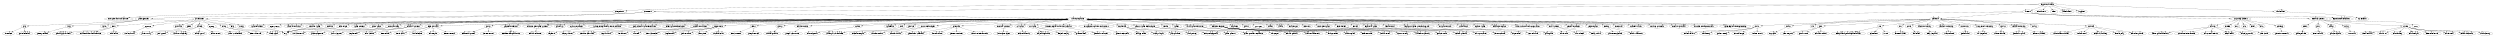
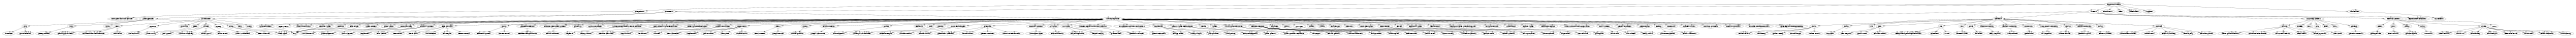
  digraph {
    "Hypersocks Team"
    Competitors
    Customers
    Distributors
    Other
    Partners
    Stakeholders
    Suppliers
    Wholesalers
    "Everyone else until partner!"
    Government
    "Space Agencies"
    "Private Companies"
    "Computing Centers"
    "Research Centers"
    "Experimental Facilities"
    Academia
    "TCL Hofman"
    iLaunch
    DARPA
    DSTG
    NOAA
    BOM
    Austrade
    DAIRNet
    AFRL
    SIAA
    ESA
    ASA
    SASIC
    "One Giant Leap"
    "Dassault Systems"
    "LEAP Australia"
    Ansys
    "Space Connect"
    "SpaceBase Limited"
    "Robinson Aerospace Systems"
    "Sydney Interplanetary Rover Initiative"
    "Andy Thomas Space Foundation"
    "Fleet Space Technologies"
    "Athena AI"
    "Cyborg Dynamics"
    "Cicada Innovations"
    Hypersonix
    ELO2
    ANT61
    "Axiom Space"
    Deloitte
    "Space machines"
    "Saber astronautics"
    "Neumann Space"
    "Fluid Numerics"
    Codee
    Intel
-   HeliMods [label=SpaceBase]
+   HeliMods
    AROSE
    "Inovor Technologies"
    hyimpulse
    "Nominal Systems"
    "C4 Space"
    "QL Space"
    "Siemens Digital Industries Software"
    "Aerospace Propulsion Products B.V."
    "Rocket Lab"
    "Gilmour Space Technologies"
    Memko
    SpaceX
    "Varda Space Industries"
    "Blue Origin"
    Raytheon
    Thales
    Safran
    "Reaction Engines"
    Airbus
    "Rolls-Royce"
    Hermeus
    "Venus Aerospace"
    n78 [label=Kenrick]
    "Equatorial Space"
    "Aliena Pte Ltd"
    "Singapore Space & Technology Ltd"
    "NuSpace Pte Ltd"
    Stratolaunch
    "Pythom Space"
    "Radian Aerospace"
    "Wave Motion Launch Corporation"
    "General Dynamics"
    "GE Aerospace"
    "Astro Aero"
    "EntX Limited"
    Honeywell
    "Lockheed Martin"
    "Northrop Grumman"
    "Nova Systems"
    "Komatsu Australia"
    Boeing
    "Frontier Development Lab"
    "Space Exploration Engineering"
    "BAE systems"
    "Darin Lovett"
    "Joni Sytsma"
    "Shivaun Maccarthy"
    "Milica Symul"
    "Susan Swithenbank"
    "Bianca Capra"
    "Peter Manovski"
    "Asiful Islam"
    "Ashoka Jayawardena"
    "Mohammadreza Khanarmuei"
    "Mel Mcdowall"
    "Javier Urzay"
    "Jeremy Hallett"
    "N/A"
    "Liz Pearce"
    "Arvind Ramana"
    "Jackie Carpenter"
    "Yui Shimomura"
    "Iman Samani"
    "Stuart Seymon"
    "Stephen Hill"
    "Lewis Clark"
    "David Fletcher"
    "Dave Hyde"
    "Bennett Frerck"
    "Peter Brand"
    "Simone Venturi"
    "Ekaterina Guseva"
    "Emeline Paat-Dahlstrom"
    "Edward Robinson"
    "Kaylee Li"
    "Darcey Watson"
    "Hemant Chaurasia"
    "Tim Parsons"
    "Ingrid Marsh"
    "Michael Smart"
    "Matt Hill"
    "Leon Schmechel"
    "Stephen Hall"
    "Andrew Dann"
    "Sam Grieve"
    "Joseph Kenrick"
    "Ben Sorensen"
    "Mikhail Asavkin"
    "Joseph Schoonover"
    "Manuel Arenaz"
    "Sharanya Subramaniam"
    "Michelle Keegan"
    "Daniel Wardle"
    "Matthew Tetlow"
    "Vittorio Di Pietrantonio"
    "Alessandro Staffolani"
    "Ilnur Farizanov"
    "Jérôme Messineo"
    "Christopher Capon"
    "Rick Doblanovic"
    "Raj Karangautam"
    "Thejesh Poojary"
    "Ariane Platell"
    "Alessandro Mancini"
    "Antonio Ficuciello"
    "Sandy Tirtey"
    "Philipp Dahm"
    "Mckay Whight"
    "Jack Gardiner"
    "Adam Gilmour"
    "Enrico Paccagnella"
    "Julian Gonzalez Escalante"
    "Nik Cooper"
    "Marat Kulakhmetov"
    "Edward Almaria"
    "Michela Gramola"
    "Pedro Goncalves"
    "Kathryn Evans"
    "Yashi Kuplish"
    "Felix Newman"
    "Shubha Verma"
    "Connor O'Pray"
    "Vladeta Zmijanovic"
    "Ignacio Duran"
    "Simone Colonia"
    "Dipen Patel"
    "Scott Edwards"
    "Allan Adias"
    "Ivan Vuletich"
    "Teddy Zvidza"
    "Travis Yuan"
    "Julie Duetsch-Patel"
    "David Williamson"
    CINECA
    Pawsey
    RIKEN
    NCI
    CSC
    HLRS
    BSC
    CSIRO
    LLNL
    ORNL
    ANL
    Data61
    NASA
    UniSA
    UniMelb
    UNSW
    UniSQ
    ISU
    ANU
    UQ
    MQ
    Curtin
    "Illinois University"
    "Stanford University"
    "KU Leuven"
    "Stony Brook University"
    KAUST
    "Khalifa University"
    "Antonio Memmolo"
    "Ilkhom Abdurakhmanov"
    "Cristian Di Pietrantonio"
    "Marco De la Pierre"
    "Pascal Elahi"
    "Maciej Cytowski"
    "Sean Smith"
    "Daniel Liang"
    "Hasan Rayan"
    "Peter Kambouris"
    "Xavier Leal"
    "Vedika Latchman"
    "Mark Cheung"
    "Kimal Hiralall"
    "Yannan Lu"
    "Ashley Barker"
    "Romit Maulik"
    "Ali Cheraghian"
    "Bruno Dias"
    "Massimiliano Nardini"
    "Melissa Kozul"
    "Richard Sandberg"
    "Thomas Jelly"
    "Pawel Przytarski"
    "Russell Boyce"
    "Melrose Brown"
    "Krishna Talluru"
    "David Petty"
    "Andrew Neely"
    "Ingo Jahn"
    "Sean O'Byrne"
    "Anna Moore"
    "Eduardo Trifoni"
    "Ramprakash Ananthapadmanaban"
    "Kyle Damm"
    "Yu Liu"
    "Fatemeh Salehi"
    "Phil Bland"
    "Kelly Stephani"
    "Marco Panesi"
    "Andrea Lani"
    "Eva Siegmann"
    "Matteo Parsani"
    "Roberto Sabatini"
    "Alessandro Gardi"
    "Hypersocks Team" -> Competitors
    "Hypersocks Team" -> Customers
    "Hypersocks Team" -> Distributors
    "Hypersocks Team" -> Other
    "Hypersocks Team" -> Partners
    "Hypersocks Team" -> Stakeholders
    "Hypersocks Team" -> Suppliers
    "Hypersocks Team" -> Wholesalers
    Competitors -> "Everyone else until partner!"
    Customers -> Government
    Customers -> "Space Agencies"
    Customers -> "Private Companies"
    Partners -> "Private Companies"
    Partners -> "Computing Centers"
    Partners -> "Research Centers"
    Partners -> "Experimental Facilities"
    Partners -> Academia
    Wholesalers -> "TCL Hofman"
    Government -> iLaunch
    Government -> DARPA
    Government -> DSTG
    Government -> NOAA
    Government -> BOM
    Government -> Austrade
    Government -> DAIRNet
    Government -> AFRL
    "Space Agencies" -> SIAA
    "Space Agencies" -> ESA
    "Space Agencies" -> ASA
    "Space Agencies" -> SASIC
    "Private Companies" -> "One Giant Leap"
    "Private Companies" -> "Dassault Systems"
    "Private Companies" -> "LEAP Australia"
    "Private Companies" -> Ansys
    "Private Companies" -> "Space Connect"
    "Private Companies" -> "SpaceBase Limited"
    "Private Companies" -> "Robinson Aerospace Systems"
    "Private Companies" -> "Robinson Aerospace Systems"
    "Private Companies" -> "Sydney Interplanetary Rover Initiative"
    "Private Companies" -> "Andy Thomas Space Foundation"
    "Private Companies" -> "Fleet Space Technologies"
    "Private Companies" -> "Athena AI"
    "Private Companies" -> "Cyborg Dynamics"
    "Private Companies" -> "Cicada Innovations"
    "Private Companies" -> Hypersonix
    "Private Companies" -> ELO2
    "Private Companies" -> ANT61
    "Private Companies" -> "Axiom Space"
    "Private Companies" -> Deloitte
    "Private Companies" -> "Space machines"
    "Private Companies" -> "Saber astronautics"
    "Private Companies" -> "Neumann Space"
    "Private Companies" -> "Fluid Numerics"
    "Private Companies" -> Codee
    "Private Companies" -> Intel
    "Private Companies" -> HeliMods
    "Private Companies" -> AROSE
    "Private Companies" -> "Inovor Technologies"
    "Private Companies" -> hyimpulse
    "Private Companies" -> "Nominal Systems"
    "Private Companies" -> "C4 Space"
    "Private Companies" -> "QL Space"
    "Private Companies" -> "Siemens Digital Industries Software"
    "Private Companies" -> "Aerospace Propulsion Products B.V."
    "Private Companies" -> "Rocket Lab"
    "Private Companies" -> "Gilmour Space Technologies"
    "Private Companies" -> Memko
    "Private Companies" -> SpaceX
    "Private Companies" -> "Varda Space Industries"
    "Private Companies" -> "Blue Origin"
    "Private Companies" -> Raytheon
    "Private Companies" -> Thales
    "Private Companies" -> Safran
    "Private Companies" -> "Reaction Engines"
    "Private Companies" -> Airbus
    "Private Companies" -> "Rolls-Royce"
    "Private Companies" -> Hermeus
    "Private Companies" -> "Venus Aerospace"
    "Private Companies" -> n78
    "Private Companies" -> "Equatorial Space"
    "Private Companies" -> "Aliena Pte Ltd"
    "Private Companies" -> "Singapore Space & Technology Ltd"
    "Private Companies" -> "NuSpace Pte Ltd"
    "Private Companies" -> Stratolaunch
    "Private Companies" -> "Pythom Space"
    "Private Companies" -> "Radian Aerospace"
    "Private Companies" -> "Wave Motion Launch Corporation"
    "Private Companies" -> "General Dynamics"
    "Private Companies" -> "GE Aerospace"
    "Private Companies" -> "Astro Aero"
    "Private Companies" -> "EntX Limited"
    "Private Companies" -> Honeywell
    "Private Companies" -> "Lockheed Martin"
    "Private Companies" -> "Northrop Grumman"
    "Private Companies" -> "Nova Systems"
    "Private Companies" -> "Komatsu Australia"
    "Private Companies" -> Boeing
    "Private Companies" -> "Frontier Development Lab"
    "Private Companies" -> "Space Exploration Engineering"
    "Private Companies" -> "BAE systems"
    "Computing Centers" -> CINECA
    "Computing Centers" -> Pawsey
    "Computing Centers" -> RIKEN
    "Computing Centers" -> NCI
    "Computing Centers" -> CSC
    "Computing Centers" -> HLRS
    "Computing Centers" -> BSC
    "Research Centers" -> CSIRO
    "Research Centers" -> LLNL
    "Research Centers" -> ORNL
    "Research Centers" -> ANL
    "Research Centers" -> Data61
    "Research Centers" -> NASA
    Academia -> UniSA
    Academia -> UniMelb
    Academia -> UNSW
    Academia -> UniSQ
    Academia -> ISU
    Academia -> ANU
    Academia -> UQ
    Academia -> MQ
    Academia -> Curtin
    Academia -> "Illinois University"
    Academia -> "Stanford University"
    Academia -> "KU Leuven"
    Academia -> "Stony Brook University"
    Academia -> KAUST
    Academia -> "Khalifa University"
    iLaunch -> "Darin Lovett"
    iLaunch -> "Joni Sytsma"
    iLaunch -> "Shivaun Maccarthy"
    iLaunch -> "Milica Symul"
    DARPA -> "Susan Swithenbank"
    DSTG -> "Bianca Capra"
    DSTG -> "Peter Manovski"
    BOM -> "Asiful Islam"
    BOM -> "Ashoka Jayawardena"
    BOM -> "Mohammadreza Khanarmuei"
    DAIRNet -> "Mel Mcdowall"
    AFRL -> "Javier Urzay"
    SIAA -> "Jeremy Hallett"
    ESA -> "N/A"
    ASA -> "Liz Pearce"
    ASA -> "Arvind Ramana"
    "One Giant Leap" -> "Jackie Carpenter"
    "One Giant Leap" -> "Yui Shimomura"
    "Dassault Systems" -> "Iman Samani"
    "Dassault Systems" -> "Stuart Seymon"
    "Dassault Systems" -> "Stephen Hill"
    "LEAP Australia" -> "Lewis Clark"
    "LEAP Australia" -> "David Fletcher"
    "LEAP Australia" -> "Dave Hyde"
    "LEAP Australia" -> "Bennett Frerck"
    "LEAP Australia" -> "Peter Brand"
    Ansys -> "Simone Venturi"
    Ansys -> "Ekaterina Guseva"
    "SpaceBase Limited" -> "Emeline Paat-Dahlstrom"
    "Robinson Aerospace Systems" -> "Edward Robinson"
    "Sydney Interplanetary Rover Initiative" -> "Kaylee Li"
    "Andy Thomas Space Foundation" -> "Darcey Watson"
    "Fleet Space Technologies" -> "Hemant Chaurasia"
    "Cicada Innovations" -> "Tim Parsons"
    "Cicada Innovations" -> "Ingrid Marsh"
    Hypersonix -> "Michael Smart"
    Hypersonix -> "Matt Hill"
    Hypersonix -> "Leon Schmechel"
    Hypersonix -> "Stephen Hall"
    Hypersonix -> "Andrew Dann"
    Hypersonix -> "Sam Grieve"
    ELO2 -> "Joseph Kenrick"
    ELO2 -> "Ben Sorensen"
    ANT61 -> "Mikhail Asavkin"
    "Axiom Space" -> "N/A"
    Deloitte -> "N/A"
    "Space machines" -> "N/A"
    "Saber astronautics" -> "N/A"
    "Neumann Space" -> "N/A"
    "Fluid Numerics" -> "Joseph Schoonover"
    Codee -> "Manuel Arenaz"
    Intel -> "Sharanya Subramaniam"
    AROSE -> "Michelle Keegan"
    "Inovor Technologies" -> "Daniel Wardle"
    "Inovor Technologies" -> "Matthew Tetlow"
    hyimpulse -> "Vittorio Di Pietrantonio"
    hyimpulse -> "Alessandro Staffolani"
    hyimpulse -> "Ilnur Farizanov"
    hyimpulse -> "Jérôme Messineo"
    "Nominal Systems" -> "Christopher Capon"
    "C4 Space" -> "Rick Doblanovic"
    "QL Space" -> "Raj Karangautam"
    "QL Space" -> "Thejesh Poojary"
    "QL Space" -> "Ariane Platell"
    "Siemens Digital Industries Software" -> "Alessandro Mancini"
    "Aerospace Propulsion Products B.V." -> "Antonio Ficuciello"
    "Rocket Lab" -> "Sandy Tirtey"
    "Rocket Lab" -> "Philipp Dahm"
    "Rocket Lab" -> "Mckay Whight"
    "Rocket Lab" -> "Jack Gardiner"
    "Gilmour Space Technologies" -> "Adam Gilmour"
    "Gilmour Space Technologies" -> "Enrico Paccagnella"
    Memko -> "Julian Gonzalez Escalante"
    SpaceX -> "Nik Cooper"
    "Varda Space Industries" -> "Marat Kulakhmetov"
    "Varda Space Industries" -> "Edward Almaria"
    "Blue Origin" -> "N/A"
    "Reaction Engines" -> "Michela Gramola"
    "Reaction Engines" -> "Pedro Goncalves"
    "Reaction Engines" -> "Kathryn Evans"
    "Reaction Engines" -> "Yashi Kuplish"
    "Reaction Engines" -> "Felix Newman"
    "Reaction Engines" -> "Shubha Verma"
    "Reaction Engines" -> "Connor O'Pray"
    "Reaction Engines" -> "Vladeta Zmijanovic"
    "Reaction Engines" -> "Ignacio Duran"
    Airbus -> "Simone Colonia"
    "Astro Aero" -> "Dipen Patel"
    "EntX Limited" -> "Scott Edwards"
    "EntX Limited" -> "Allan Adias"
    "Nova Systems" -> "Ivan Vuletich"
    "Nova Systems" -> "Teddy Zvidza"
    "Nova Systems" -> "Travis Yuan"
    Boeing -> "Julie Duetsch-Patel"
    Boeing -> "David Williamson"
    CINECA -> "Antonio Memmolo"
    Pawsey -> "Ilkhom Abdurakhmanov"
    Pawsey -> "Cristian Di Pietrantonio"
    Pawsey -> "Marco De la Pierre"
    Pawsey -> "Pascal Elahi"
    Pawsey -> "Maciej Cytowski"
    NCI -> "Sean Smith"
    CSIRO -> "Daniel Liang"
    CSIRO -> "Hasan Rayan"
    CSIRO -> "Peter Kambouris"
    CSIRO -> "Xavier Leal"
    CSIRO -> "Vedika Latchman"
    CSIRO -> "Mark Cheung"
    CSIRO -> "Kimal Hiralall"
    CSIRO -> "Yannan Lu"
    ORNL -> "Ashley Barker"
    ANL -> "Romit Maulik"
    Data61 -> "Ali Cheraghian"
    NASA -> "Bruno Dias"
    UniMelb -> "Massimiliano Nardini"
    UniMelb -> "Melissa Kozul"
    UniMelb -> "Richard Sandberg"
    UniMelb -> "Thomas Jelly"
    UniMelb -> "Pawel Przytarski"
    UNSW -> "Russell Boyce"
    UNSW -> "Melrose Brown"
    UNSW -> "Krishna Talluru"
    UNSW -> "David Petty"
    UNSW -> "Andrew Neely"
    UniSQ -> "Ingo Jahn"
    ANU -> "Sean O'Byrne"
    ANU -> "Anna Moore"
    ANU -> "Eduardo Trifoni"
    UQ -> "Ramprakash Ananthapadmanaban"
    UQ -> "Kyle Damm"
    UQ -> "Yu Liu"
    MQ -> "Fatemeh Salehi"
    Curtin -> "Phil Bland"
    "Illinois University" -> "Kelly Stephani"
    "Stanford University" -> "Marco Panesi"
    "KU Leuven" -> "Andrea Lani"
    "Stony Brook University" -> "Eva Siegmann"
    KAUST -> "Matteo Parsani"
    "Khalifa University" -> "Roberto Sabatini"
    "Khalifa University" -> "Alessandro Gardi"
  }
